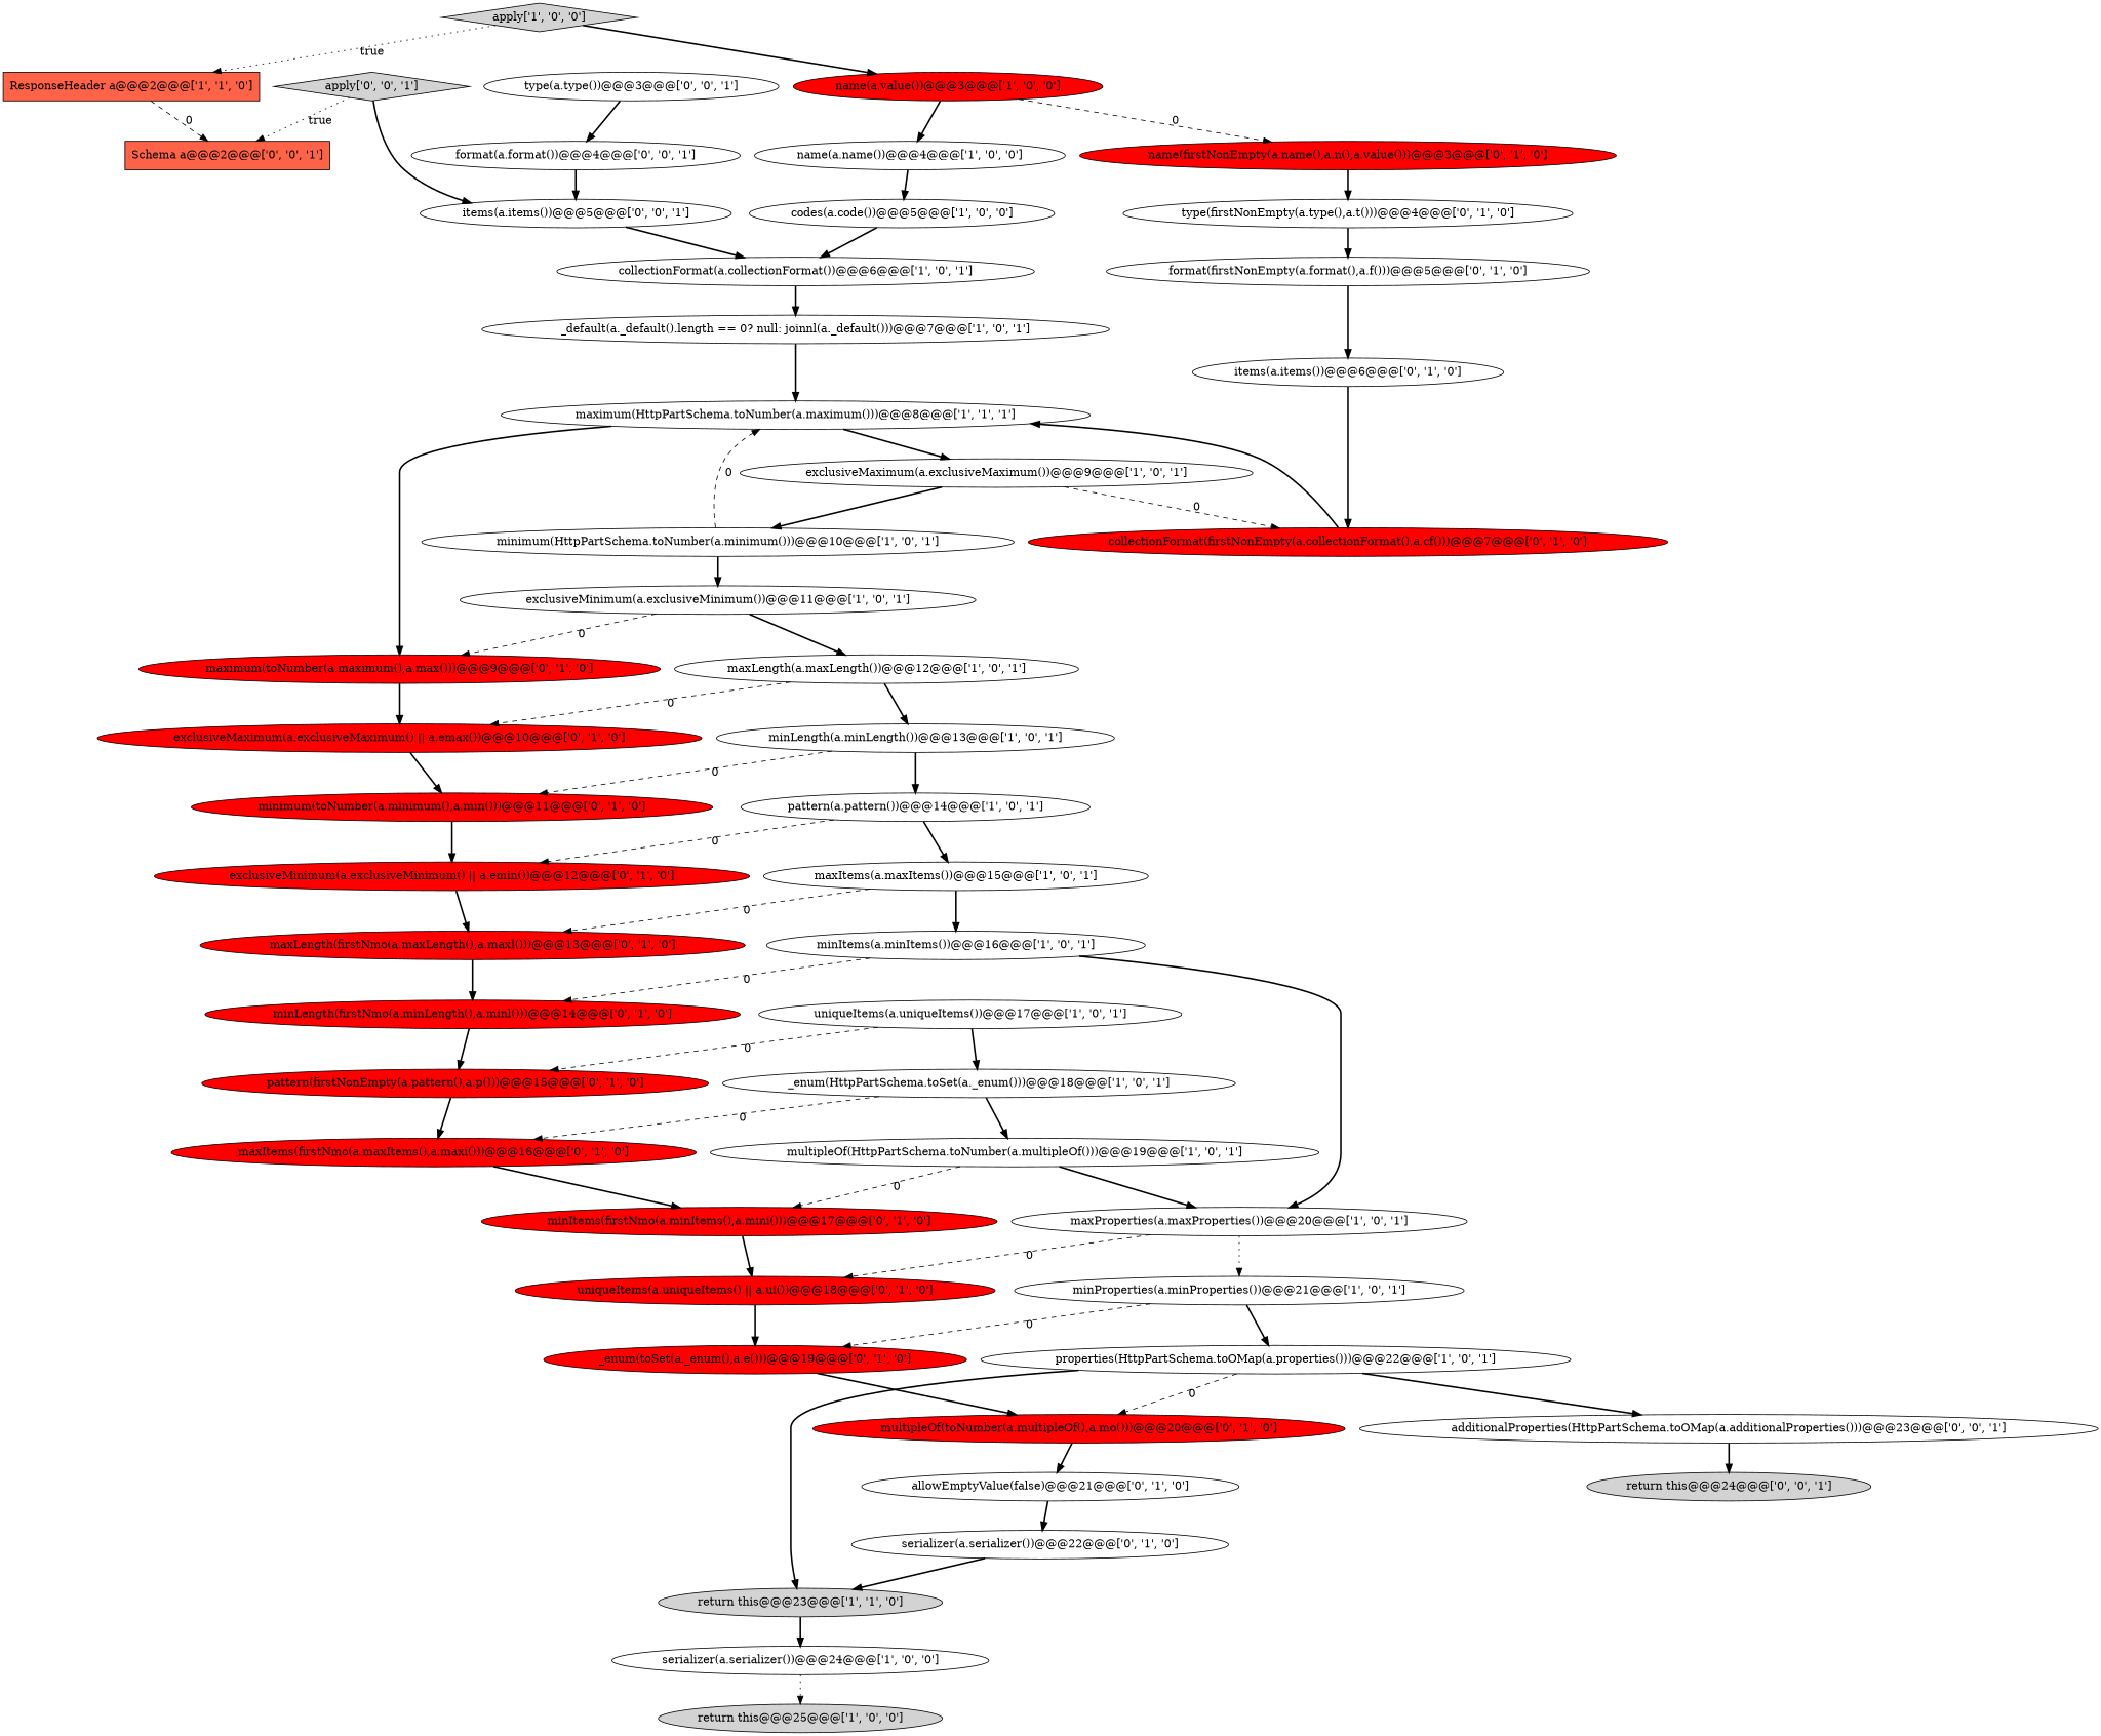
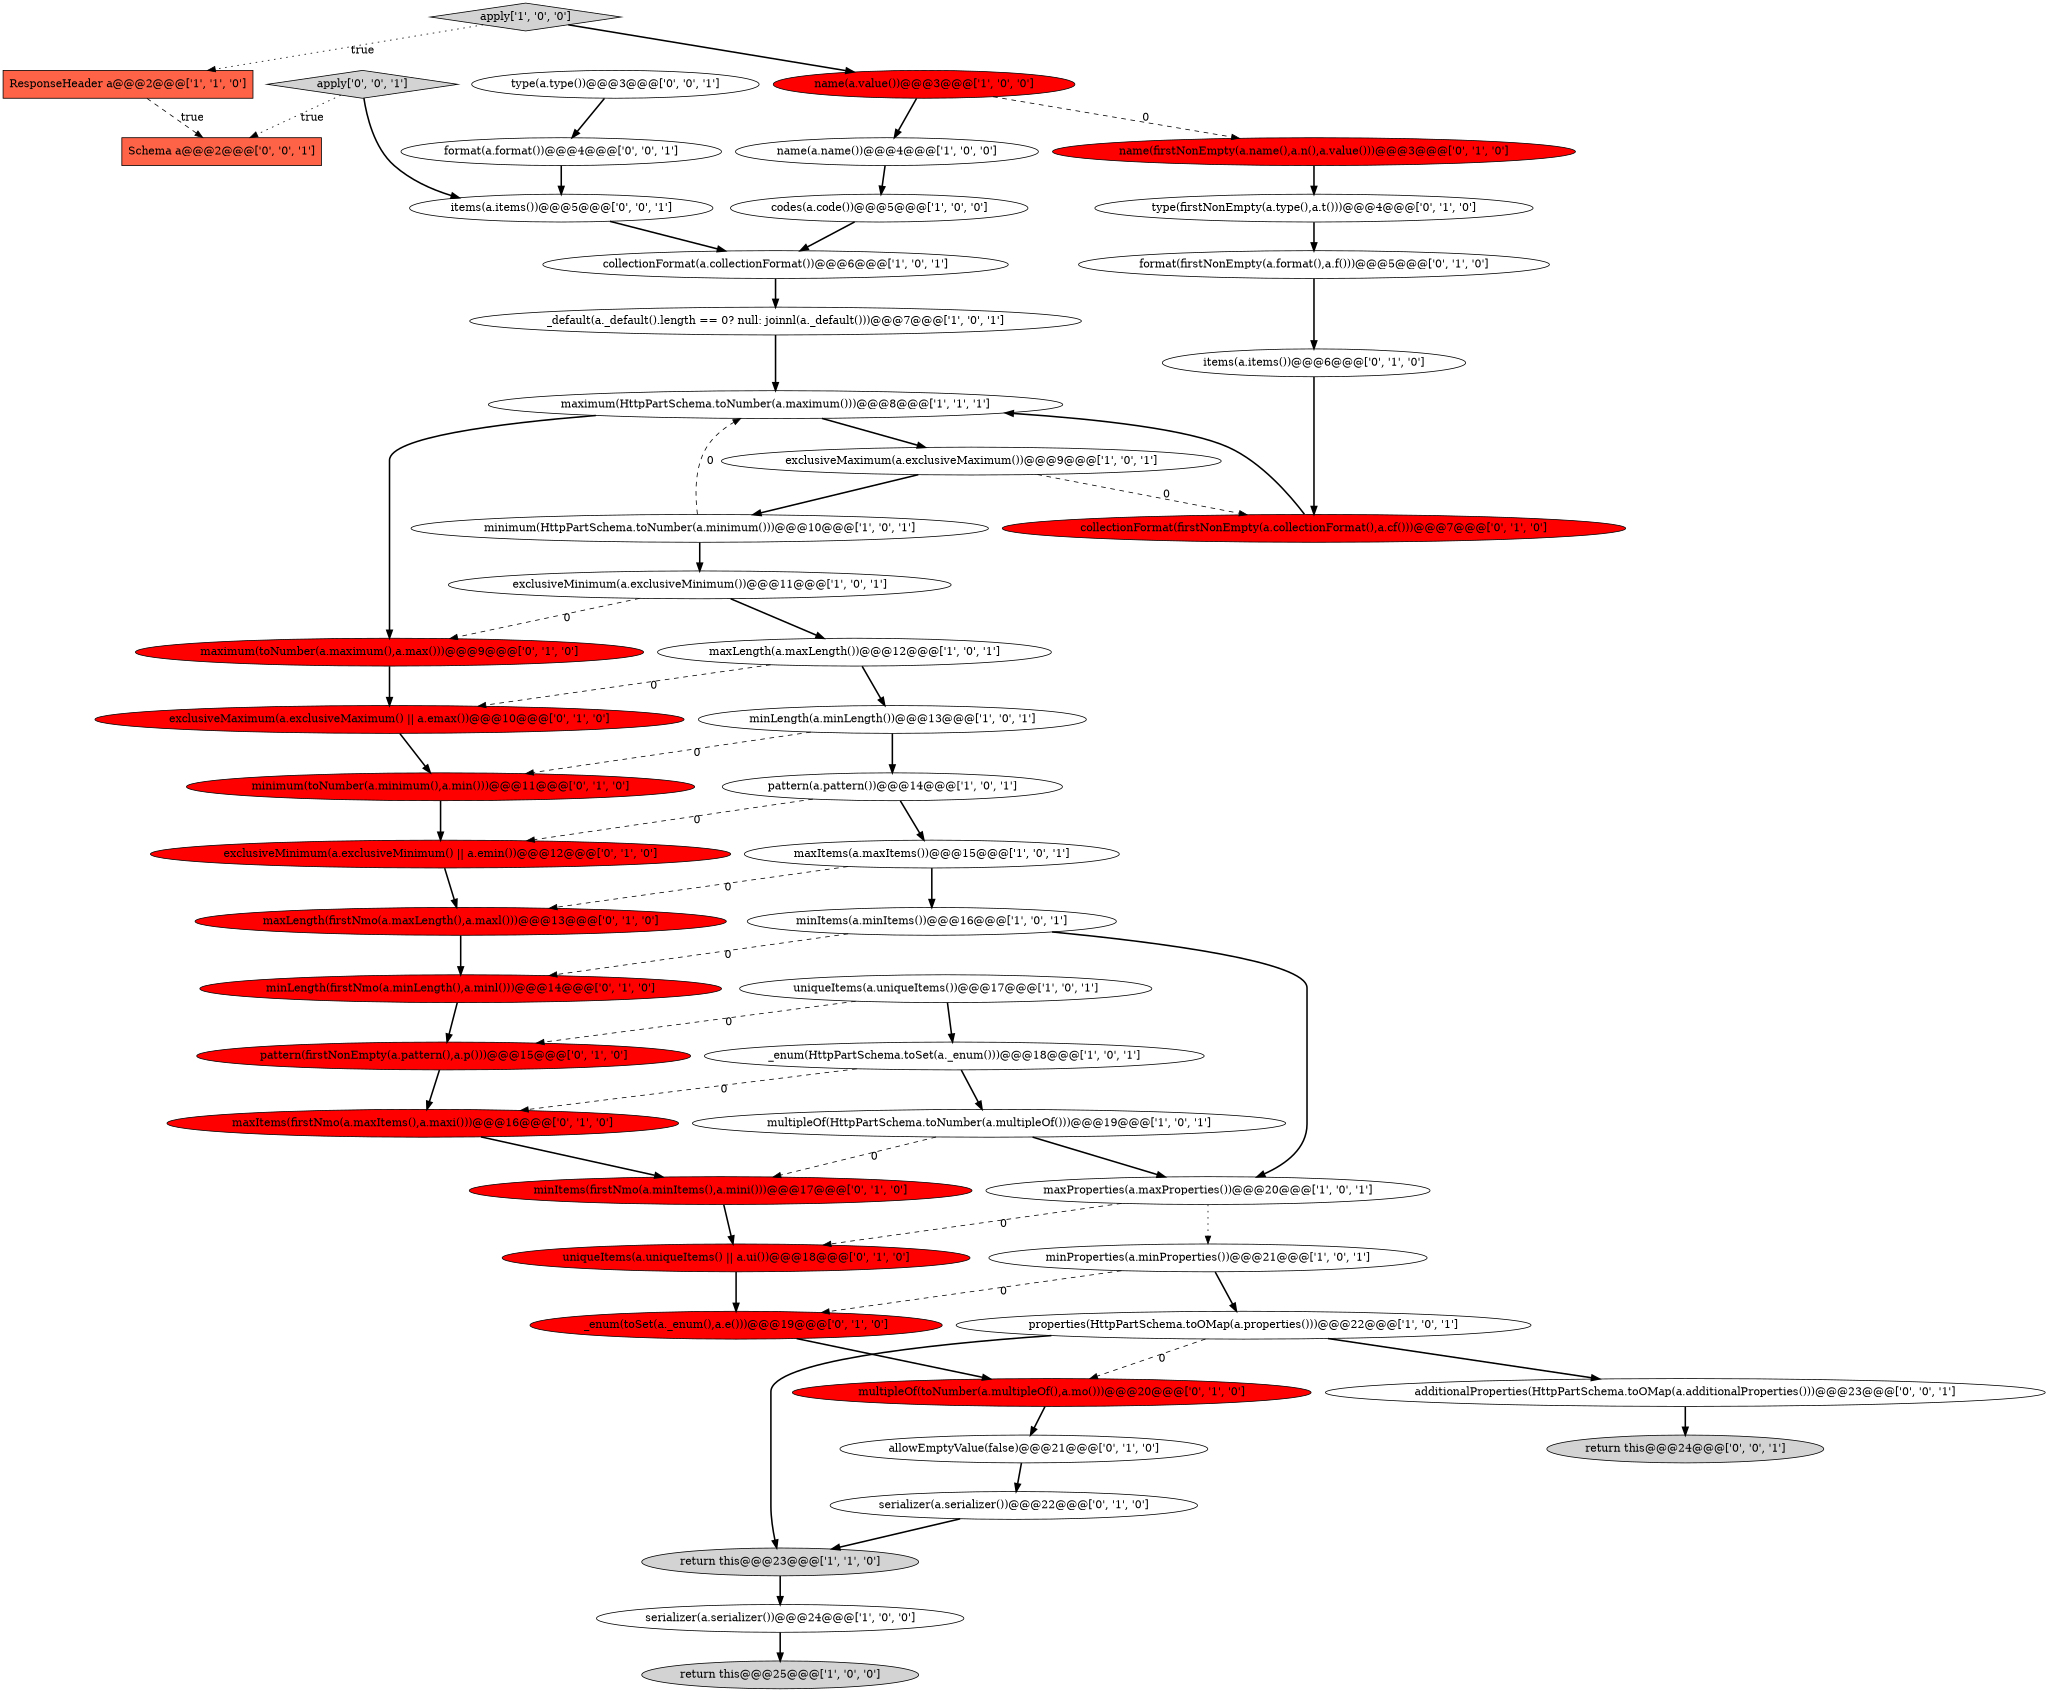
  digraph {
    node [fillcolor=white shape=ellipse style=filled]
    edge [style=bold]
    n1 [label="codes(a.code())@@@5@@@['1', '0', '0']"]
    n2 [label="collectionFormat(a.collectionFormat())@@@6@@@['1', '0', '1']"]
    n3 [label="_default(a._default().length == 0? null: joinnl(a._default()))@@@7@@@['1', '0', '1']"]
    n4 [label="serializer(a.serializer())@@@24@@@['1', '0', '0']"]
    n5 [fillcolor=lightgray label="return this@@@25@@@['1', '0', '0']"]
    n6 [fillcolor=lightgray label="apply['0', '0', '1']" shape=diamond]
    n7 [fillcolor=tomato label="Schema a@@@2@@@['0', '0', '1']" shape=box]
    n8 [label="items(a.items())@@@5@@@['0', '0', '1']"]
    n9 [label="type(a.type())@@@3@@@['0', '0', '1']"]
    n10 [label="format(a.format())@@@4@@@['0', '0', '1']"]
    n11 [label="minItems(a.minItems())@@@16@@@['1', '0', '1']"]
    n12 [fillcolor=red label="minLength(firstNmo(a.minLength(),a.minl()))@@@14@@@['0', '1', '0']"]
    n13 [label="maxProperties(a.maxProperties())@@@20@@@['1', '0', '1']"]
    n14 [fillcolor=red label="pattern(firstNonEmpty(a.pattern(),a.p()))@@@15@@@['0', '1', '0']"]
    n15 [label="uniqueItems(a.uniqueItems())@@@17@@@['1', '0', '1']"]
    n16 [label="_enum(HttpPartSchema.toSet(a._enum()))@@@18@@@['1', '0', '1']"]
    n17 [fillcolor=red label="name(firstNonEmpty(a.name(),a.n(),a.value()))@@@3@@@['0', '1', '0']"]
    n18 [label="type(firstNonEmpty(a.type(),a.t()))@@@4@@@['0', '1', '0']"]
    n19 [label="format(firstNonEmpty(a.format(),a.f()))@@@5@@@['0', '1', '0']"]
    n20 [label="serializer(a.serializer())@@@22@@@['0', '1', '0']"]
    n21 [fillcolor=lightgray label="return this@@@23@@@['1', '1', '0']"]
    n22 [fillcolor=red label="exclusiveMaximum(a.exclusiveMaximum() || a.emax())@@@10@@@['0', '1', '0']"]
    n23 [fillcolor=red label="minimum(toNumber(a.minimum(),a.min()))@@@11@@@['0', '1', '0']"]
    n24 [fillcolor=red label="exclusiveMinimum(a.exclusiveMinimum() || a.emin())@@@12@@@['0', '1', '0']"]
    n25 [fillcolor=red label="maximum(toNumber(a.maximum(),a.max()))@@@9@@@['0', '1', '0']"]
    n26 [fillcolor=tomato label="ResponseHeader a@@@2@@@['1', '1', '0']" shape=box]
    n27 [fillcolor=red label="maxItems(firstNmo(a.maxItems(),a.maxi()))@@@16@@@['0', '1', '0']"]
    n28 [label="items(a.items())@@@6@@@['0', '1', '0']"]
    n29 [fillcolor=red label="collectionFormat(firstNonEmpty(a.collectionFormat(),a.cf()))@@@7@@@['0', '1', '0']"]
    n30 [label="maxItems(a.maxItems())@@@15@@@['1', '0', '1']"]
    n31 [fillcolor=red label="maxLength(firstNmo(a.maxLength(),a.maxl()))@@@13@@@['0', '1', '0']"]
    n32 [fillcolor=red label="uniqueItems(a.uniqueItems() || a.ui())@@@18@@@['0', '1', '0']"]
    n33 [fillcolor=red label="_enum(toSet(a._enum(),a.e()))@@@19@@@['0', '1', '0']"]
    n34 [fillcolor=red label="multipleOf(toNumber(a.multipleOf(),a.mo()))@@@20@@@['0', '1', '0']"]
    n35 [label="maximum(HttpPartSchema.toNumber(a.maximum()))@@@8@@@['1', '1', '1']"]
    n36 [label="minLength(a.minLength())@@@13@@@['1', '0', '1']"]
    n37 [label="pattern(a.pattern())@@@14@@@['1', '0', '1']"]
    n38 [fillcolor=red label="name(a.value())@@@3@@@['1', '0', '0']"]
    n39 [label="name(a.name())@@@4@@@['1', '0', '0']"]
    n40 [label="minProperties(a.minProperties())@@@21@@@['1', '0', '1']"]
    n41 [label="properties(HttpPartSchema.toOMap(a.properties()))@@@22@@@['1', '0', '1']"]
    n42 [label="additionalProperties(HttpPartSchema.toOMap(a.additionalProperties()))@@@23@@@['0', '0', '1']"]
    n43 [label="exclusiveMinimum(a.exclusiveMinimum())@@@11@@@['1', '0', '1']"]
    n44 [label="maxLength(a.maxLength())@@@12@@@['1', '0', '1']"]
    n45 [label="minimum(HttpPartSchema.toNumber(a.minimum()))@@@10@@@['1', '0', '1']"]
    n46 [label="exclusiveMaximum(a.exclusiveMaximum())@@@9@@@['1', '0', '1']"]
    n47 [label="multipleOf(HttpPartSchema.toNumber(a.multipleOf()))@@@19@@@['1', '0', '1']"]
    n48 [fillcolor=red label="minItems(firstNmo(a.minItems(),a.mini()))@@@17@@@['0', '1', '0']"]
    n49 [label="allowEmptyValue(false)@@@21@@@['0', '1', '0']"]
    n50 [fillcolor=lightgray label="return this@@@24@@@['0', '0', '1']"]
    n51 [fillcolor=lightgray label="apply['1', '0', '0']" shape=diamond]
    n1 -> n2
    n2 -> n3
    n3 -> n35
-   n4 -> n5 [style=dotted]
+   n4 -> n5
    n6 -> n7 [label=true style=dotted]
    n6 -> n8
    n8 -> n2
    n9 -> n10
    n10 -> n8
    n11 -> n12 [label=0 style=dashed]
    n11 -> n13
    n12 -> n14
    n13 -> n32 [label=0 style=dashed]
    n13 -> n40 [style=dotted]
    n14 -> n27
    n15 -> n14 [label=0 style=dashed]
    n15 -> n16
    n16 -> n27 [label=0 style=dashed]
    n16 -> n47
    n17 -> n18
    n18 -> n19
    n19 -> n28
    n20 -> n21
    n21 -> n4
    n22 -> n23
    n23 -> n24
    n24 -> n31
    n25 -> n22
-   n26 -> n7 [label=0 style=dashed]
+   n26 -> n7 [label=true style=dashed]
    n27 -> n48
    n28 -> n29
    n29 -> n35
    n30 -> n11
    n30 -> n31 [label=0 style=dashed]
    n31 -> n12
    n32 -> n33
    n33 -> n34
    n34 -> n49
    n35 -> n25
    n35 -> n46
    n36 -> n23 [label=0 style=dashed]
    n36 -> n37
    n37 -> n24 [label=0 style=dashed]
    n37 -> n30
    n38 -> n17 [label=0 style=dashed]
    n38 -> n39
    n39 -> n1
    n40 -> n33 [label=0 style=dashed]
    n40 -> n41
    n41 -> n21
    n41 -> n34 [label=0 style=dashed]
    n41 -> n42
    n42 -> n50
    n43 -> n25 [label=0 style=dashed]
    n43 -> n44
    n44 -> n22 [label=0 style=dashed]
    n44 -> n36
    n45 -> n35 [label=0 style=dashed]
    n45 -> n43
    n46 -> n29 [label=0 style=dashed]
    n46 -> n45
    n47 -> n13
    n47 -> n48 [label=0 style=dashed]
    n48 -> n32
    n49 -> n20
    n51 -> n26 [label=true style=dotted]
    n51 -> n38
  }
